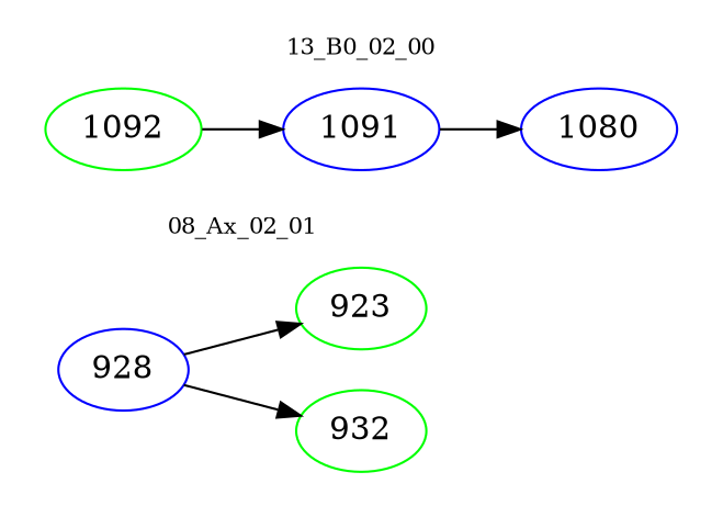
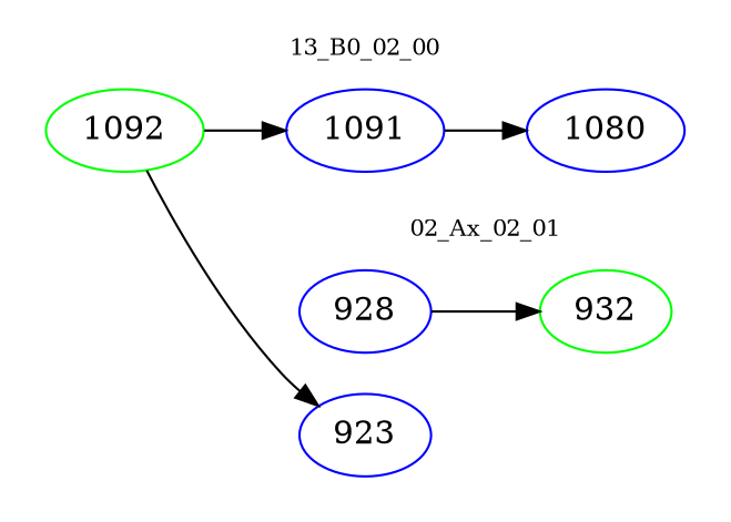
  digraph {
    rankdir=LR
    node [color=green]
    edge [color=black]
    n1 [label=932]
    n2 [color=blue label=928]
-   n3 [label=923]
+   n3 [color=blue label=923]
    n4 [label=1092]
    n5 [color=blue label=1091]
    n6 [color=blue label=1080]
    subgraph cluster_1 {
      color=white
      fontsize=10
-     label="08_Ax_02_01"
+     label="02_Ax_02_01"
      n1
      n2
      n3
    }
    subgraph cluster_2 {
      color=white
      fontsize=10
      label="13_B0_02_00"
      n4
      n5
      n6
    }
    n2 -> n1
-   n2 -> n3
+   n4 -> n3
    n4 -> n5
    n5 -> n6
  }
